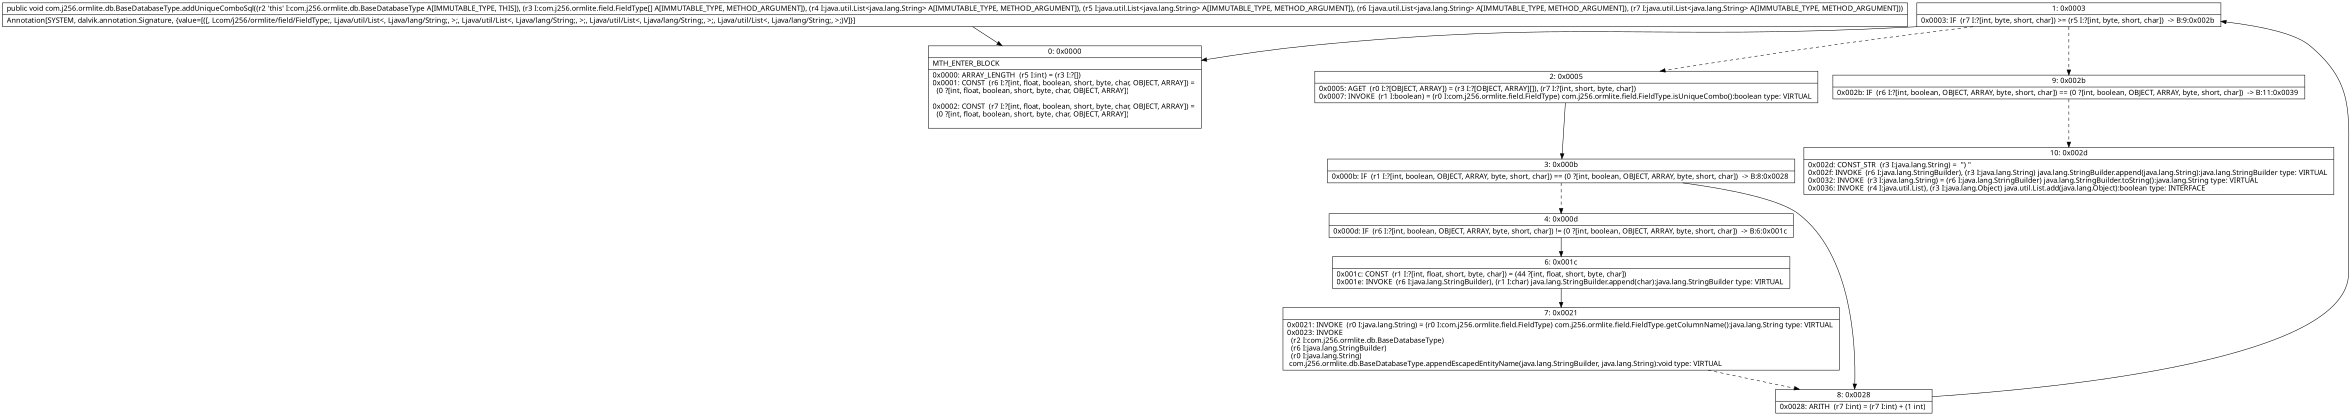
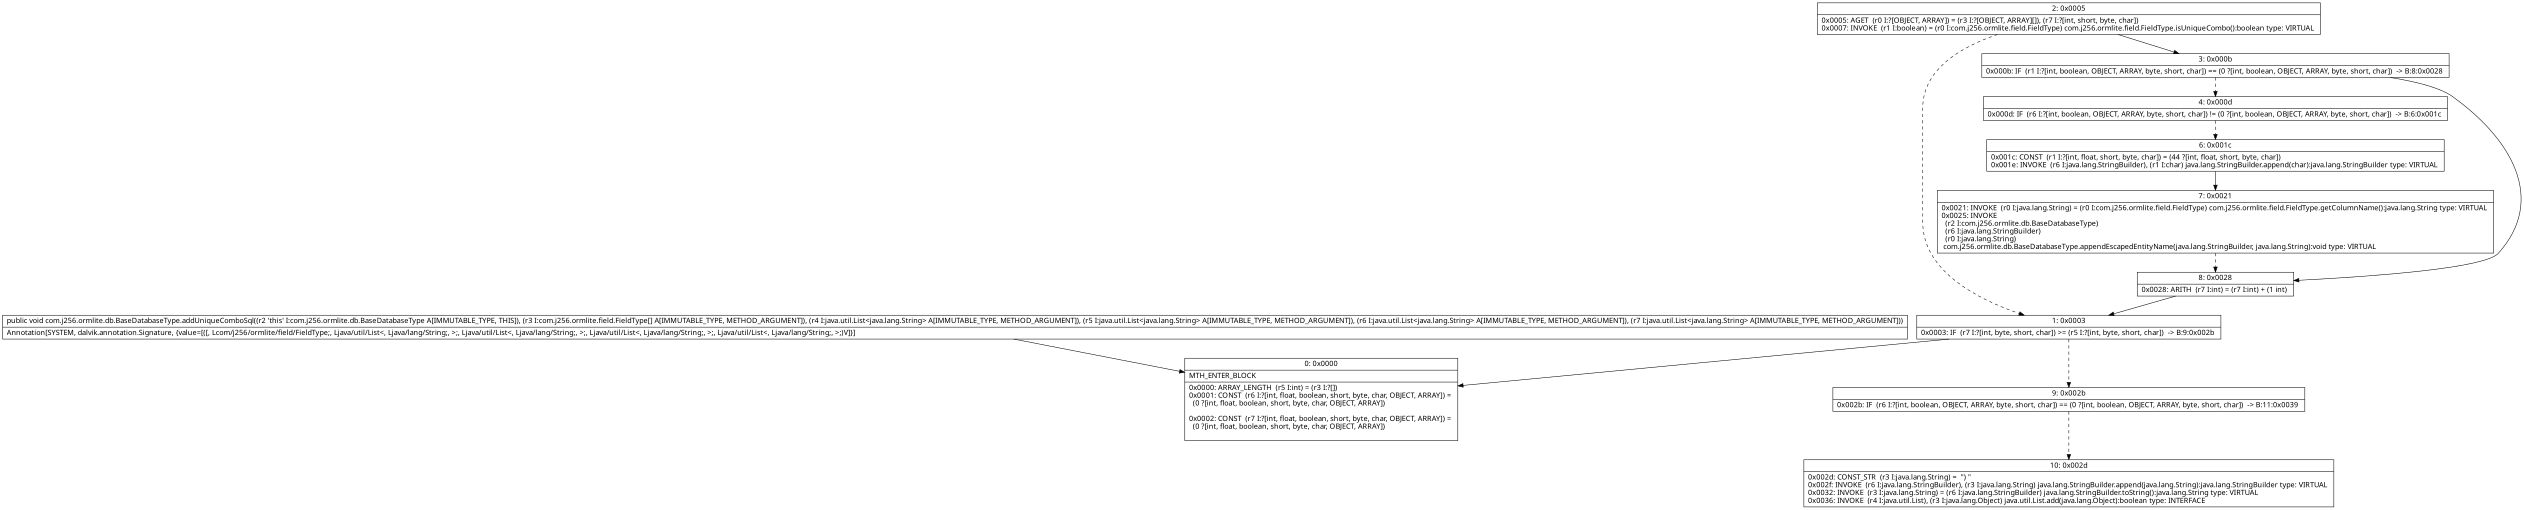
  digraph {
    fontname="Noto Sans"
    node [fontname="Noto Sans" shape=record]
    edge [fontname="Noto Sans"]
    n1 [label="{0\:\ 0x0000|MTH_ENTER_BLOCK\l|0x0000: ARRAY_LENGTH  (r5 I:int) = (r3 I:?[]) \l0x0001: CONST  (r6 I:?[int, float, boolean, short, byte, char, OBJECT, ARRAY]) = \l  (0 ?[int, float, boolean, short, byte, char, OBJECT, ARRAY])\l \l0x0002: CONST  (r7 I:?[int, float, boolean, short, byte, char, OBJECT, ARRAY]) = \l  (0 ?[int, float, boolean, short, byte, char, OBJECT, ARRAY])\l \l}"]
    n2 [label="{1\:\ 0x0003|0x0003: IF  (r7 I:?[int, byte, short, char]) \>= (r5 I:?[int, byte, short, char])  \-\> B:9:0x002b \l}"]
    n3 [label="{2\:\ 0x0005|0x0005: AGET  (r0 I:?[OBJECT, ARRAY]) = (r3 I:?[OBJECT, ARRAY][]), (r7 I:?[int, short, byte, char]) \l0x0007: INVOKE  (r1 I:boolean) = (r0 I:com.j256.ormlite.field.FieldType) com.j256.ormlite.field.FieldType.isUniqueCombo():boolean type: VIRTUAL \l}"]
    n4 [label="{9\:\ 0x002b|0x002b: IF  (r6 I:?[int, boolean, OBJECT, ARRAY, byte, short, char]) == (0 ?[int, boolean, OBJECT, ARRAY, byte, short, char])  \-\> B:11:0x0039 \l}"]
    n5 [label="{3\:\ 0x000b|0x000b: IF  (r1 I:?[int, boolean, OBJECT, ARRAY, byte, short, char]) == (0 ?[int, boolean, OBJECT, ARRAY, byte, short, char])  \-\> B:8:0x0028 \l}"]
    n6 [label="{10\:\ 0x002d|0x002d: CONST_STR  (r3 I:java.lang.String) =  \") \" \l0x002f: INVOKE  (r6 I:java.lang.StringBuilder), (r3 I:java.lang.String) java.lang.StringBuilder.append(java.lang.String):java.lang.StringBuilder type: VIRTUAL \l0x0032: INVOKE  (r3 I:java.lang.String) = (r6 I:java.lang.StringBuilder) java.lang.StringBuilder.toString():java.lang.String type: VIRTUAL \l0x0036: INVOKE  (r4 I:java.util.List), (r3 I:java.lang.Object) java.util.List.add(java.lang.Object):boolean type: INTERFACE \l}"]
    n7 [label="{4\:\ 0x000d|0x000d: IF  (r6 I:?[int, boolean, OBJECT, ARRAY, byte, short, char]) != (0 ?[int, boolean, OBJECT, ARRAY, byte, short, char])  \-\> B:6:0x001c \l}"]
    n8 [label="{8\:\ 0x0028|0x0028: ARITH  (r7 I:int) = (r7 I:int) + (1 int) \l}"]
    n9 [label="{6\:\ 0x001c|0x001c: CONST  (r1 I:?[int, float, short, byte, char]) = (44 ?[int, float, short, byte, char]) \l0x001e: INVOKE  (r6 I:java.lang.StringBuilder), (r1 I:char) java.lang.StringBuilder.append(char):java.lang.StringBuilder type: VIRTUAL \l}"]
-   n10 [label="{7\:\ 0x0021|0x0021: INVOKE  (r0 I:java.lang.String) = (r0 I:com.j256.ormlite.field.FieldType) com.j256.ormlite.field.FieldType.getColumnName():java.lang.String type: VIRTUAL \l0x0023: INVOKE  \l  (r2 I:com.j256.ormlite.db.BaseDatabaseType)\l  (r6 I:java.lang.StringBuilder)\l  (r0 I:java.lang.String)\l com.j256.ormlite.db.BaseDatabaseType.appendEscapedEntityName(java.lang.StringBuilder, java.lang.String):void type: VIRTUAL \l}"]
+   n10 [label="{7\:\ 0x0021|0x0021: INVOKE  (r0 I:java.lang.String) = (r0 I:com.j256.ormlite.field.FieldType) com.j256.ormlite.field.FieldType.getColumnName():java.lang.String type: VIRTUAL \l0x0025: INVOKE  \l  (r2 I:com.j256.ormlite.db.BaseDatabaseType)\l  (r6 I:java.lang.StringBuilder)\l  (r0 I:java.lang.String)\l com.j256.ormlite.db.BaseDatabaseType.appendEscapedEntityName(java.lang.StringBuilder, java.lang.String):void type: VIRTUAL \l}"]
    n11 [label="{public void com.j256.ormlite.db.BaseDatabaseType.addUniqueComboSql((r2 'this' I:com.j256.ormlite.db.BaseDatabaseType A[IMMUTABLE_TYPE, THIS]), (r3 I:com.j256.ormlite.field.FieldType[] A[IMMUTABLE_TYPE, METHOD_ARGUMENT]), (r4 I:java.util.List\<java.lang.String\> A[IMMUTABLE_TYPE, METHOD_ARGUMENT]), (r5 I:java.util.List\<java.lang.String\> A[IMMUTABLE_TYPE, METHOD_ARGUMENT]), (r6 I:java.util.List\<java.lang.String\> A[IMMUTABLE_TYPE, METHOD_ARGUMENT]), (r7 I:java.util.List\<java.lang.String\> A[IMMUTABLE_TYPE, METHOD_ARGUMENT]))  | Annotation[SYSTEM, dalvik.annotation.Signature, \{value=[([, Lcom\/j256\/ormlite\/field\/FieldType;, Ljava\/util\/List\<, Ljava\/lang\/String;, \>;, Ljava\/util\/List\<, Ljava\/lang\/String;, \>;, Ljava\/util\/List\<, Ljava\/lang\/String;, \>;, Ljava\/util\/List\<, Ljava\/lang\/String;, \>;)V]\}]\l}"]
    n2 -> n1
-   n2 -> n3 [style=dashed]
+   n3 -> n2 [style=dashed]
    n2 -> n4 [style=dashed]
    n3 -> n5
    n4 -> n6 [style=dashed]
    n5 -> n7 [style=dashed]
    n5 -> n8
-   n7 -> n9
+   n7 -> n9 [style=dashed]
    n8 -> n2
    n9 -> n10
    n10 -> n8 [style=dashed]
    n11 -> n1
  }
